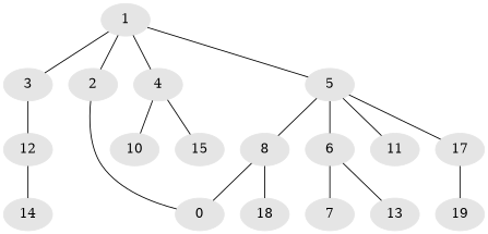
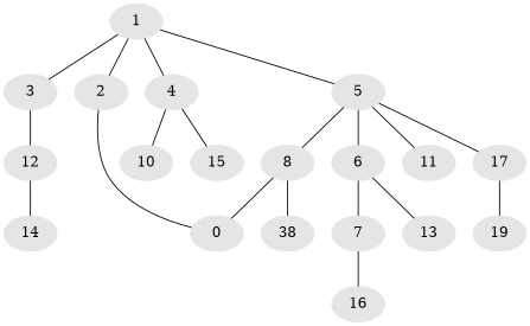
  graph {
    node [color=gray90 style=filled]
    edge [weight=1.0]
    1
    2
    3
    4
    5
    n6 [label=0]
    12
    10
    15
    6
    8
    11
    17
    14
    7
    13
-   18
+   18 [label=38]
    19
+   16
    1 -- 2
    1 -- 3
    1 -- 4
    1 -- 5
    2 -- n6
    3 -- 12 [weight=2.0]
    4 -- 10
    4 -- 15
    5 -- 6
    5 -- 8
    5 -- 11
    5 -- 17
    12 -- 14
    6 -- 7
    6 -- 13
    8 -- n6 [weight=3.0]
    8 -- 18
    17 -- 19
+   7 -- 16
  }
